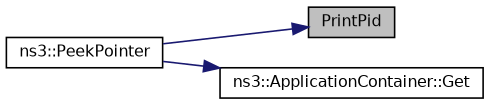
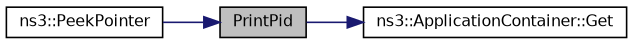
  digraph {
    rankdir=LR
    node [color=black fillcolor=white fontname=Helvetica fontsize=10 shape=record style=filled]
    edge [color=midnightblue fontname=Helvetica fontsize=10 labelfontname=Helvetica labelfontsize=10 style=solid]
    n1 [fillcolor=grey75 fontcolor=black height=0.2 label=PrintPid width=0.4]
    n2 [height=0.2 label="ns3::ApplicationContainer::Get" width=0.4]
    n3 [height=0.2 label="ns3::PeekPointer" width=0.4]
-   n3 -> n2
+   n1 -> n2
    n3 -> n1
  }
